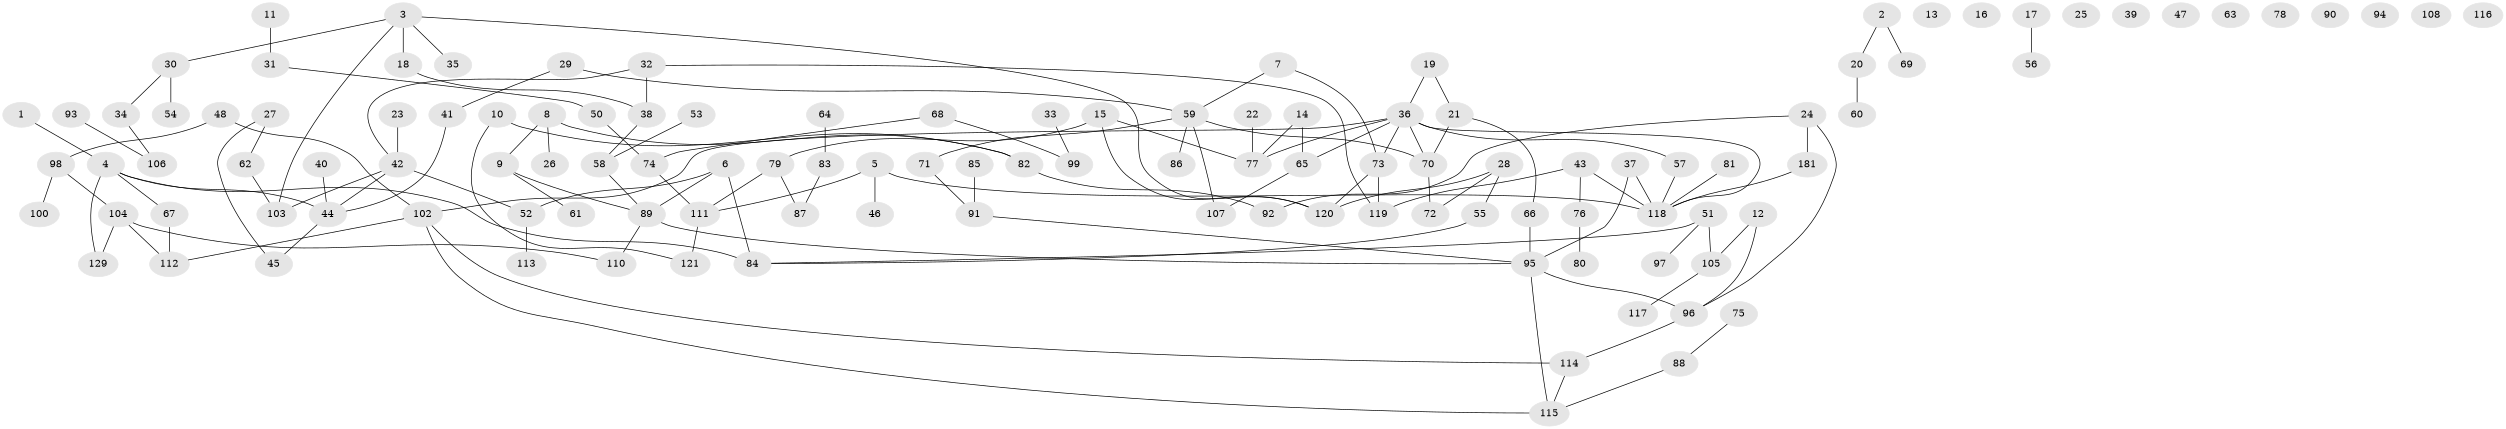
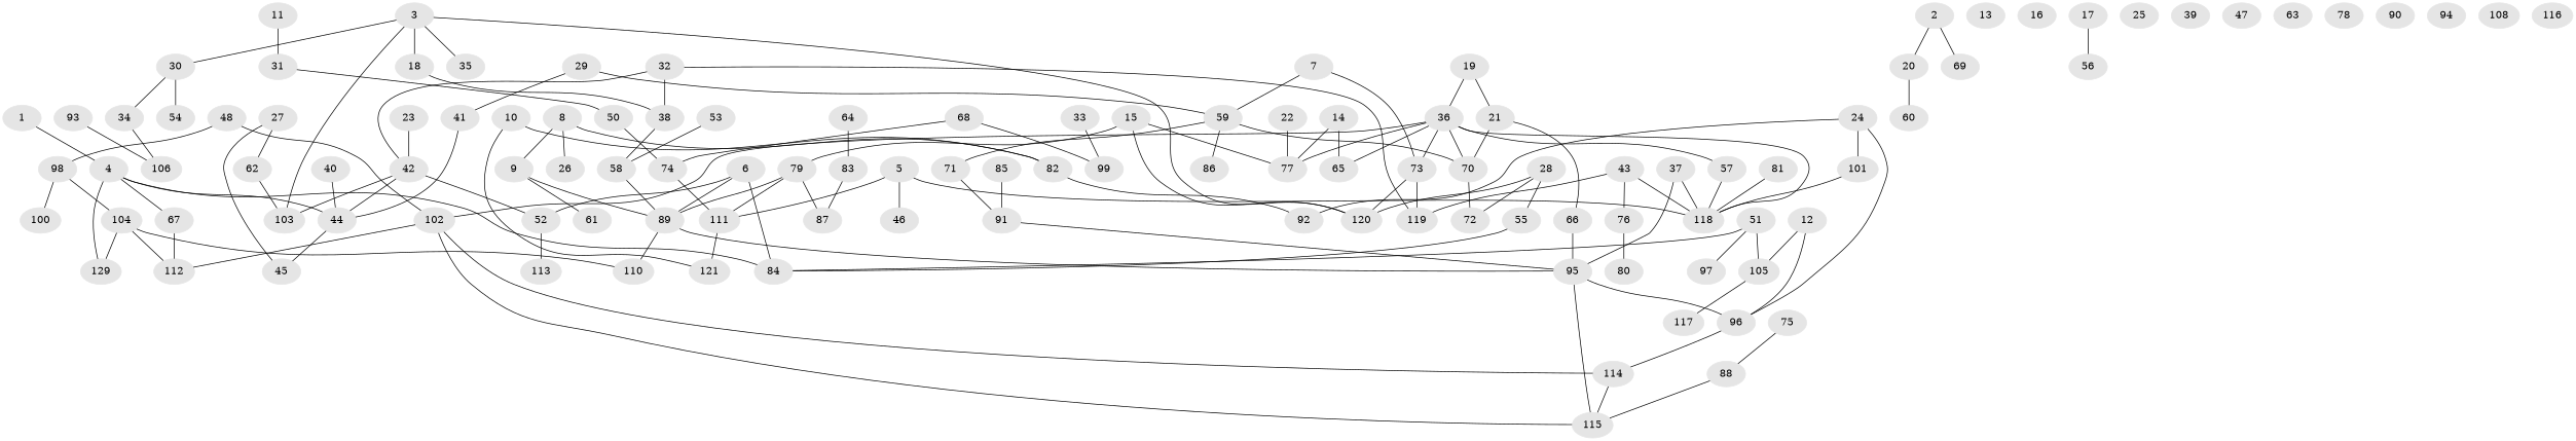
  graph {
    node [color=gray90 style=filled]
    1
    4
    44
    67
    84
    n6 [label=129]
    2
    20
    69
    60
    3
    18
    30
    103
    120
    35
    38
    34
    54
    45
    112
    5
    46
    111
    118
    121
    6
    52
    89
    113
    95
    110
    7
    59
    73
    70
    71
    86
-   107
    119
    8
    9
    26
    82
    61
    92
    10
    11
    31
    50
    12
    96
    105
    114
    117
    13
    14
    65
    77
    15
    79
    87
    16
    17
    56
    58
    19
    21
    36
    66
    57
    102
    72
    22
    23
    42
    24
-   101 [label=181]
+   101
    25
    27
    62
    28
    55
    29
    41
    106
    74
    32
    33
    99
    115
    37
    39
    40
    43
    76
    80
    47
    48
    98
    100
    104
    75
    88
    51
    97
    53
    91
    63
    64
    83
    68
    78
    81
    85
    90
    93
    94
    108
    116
    1 -- 4
    4 -- 44
    4 -- 67
    4 -- 84
    4 -- n6
    44 -- 45
    67 -- 112
    2 -- 20
    2 -- 69
    20 -- 60
    3 -- 18
    3 -- 30
    3 -- 103
    3 -- 120
    3 -- 35
    18 -- 38
    30 -- 34
    30 -- 54
    38 -- 58
    34 -- 106
    5 -- 46
    5 -- 111
    5 -- 118
    111 -- 121
    6 -- 84
    6 -- 52
    6 -- 89
    52 -- 113
    89 -- 95
    89 -- 110
    95 -- 96
    7 -- 59
    7 -- 73
    59 -- 70
    59 -- 71
    59 -- 86
-   59 -- 107
    73 -- 120
    73 -- 119
    70 -- 72
    71 -- 91
    8 -- 9
    8 -- 26
    8 -- 82
    9 -- 89
    9 -- 61
    82 -- 92
    10 -- 121
    10 -- 82
    11 -- 31
    31 -- 50
    50 -- 74
    12 -- 96
    12 -- 105
    96 -- 114
    105 -- 117
    114 -- 115
    14 -- 65
    14 -- 77
-   65 -- 107
    15 -- 120
    15 -- 77
    15 -- 79
    79 -- 111
+   79 -- 89
    79 -- 87
    17 -- 56
    58 -- 89
    19 -- 21
    19 -- 36
    21 -- 70
    21 -- 66
    36 -- 118
    36 -- 73
    36 -- 70
    36 -- 65
    36 -- 77
    36 -- 57
    36 -- 102
    66 -- 95
    57 -- 118
    102 -- 112
    102 -- 114
    102 -- 115
    22 -- 77
    23 -- 42
    42 -- 44
    42 -- 103
    42 -- 52
    24 -- 92
    24 -- 96
    24 -- 101
    101 -- 118
    27 -- 45
    27 -- 62
    62 -- 103
    28 -- 120
    28 -- 72
    28 -- 55
    55 -- 84
    29 -- 59
    29 -- 41
    41 -- 44
    74 -- 111
    32 -- 38
    32 -- 119
    32 -- 42
    33 -- 99
    115 -- 95
    37 -- 118
    37 -- 95
    40 -- 44
    43 -- 118
    43 -- 119
    43 -- 76
    76 -- 80
    48 -- 102
    48 -- 98
    98 -- 100
    98 -- 104
    104 -- n6
    104 -- 112
    104 -- 110
    75 -- 88
    88 -- 115
    51 -- 84
    51 -- 105
    51 -- 97
    53 -- 58
    91 -- 95
    64 -- 83
    83 -- 87
    68 -- 74
    68 -- 99
    81 -- 118
    85 -- 91
    93 -- 106
  }
